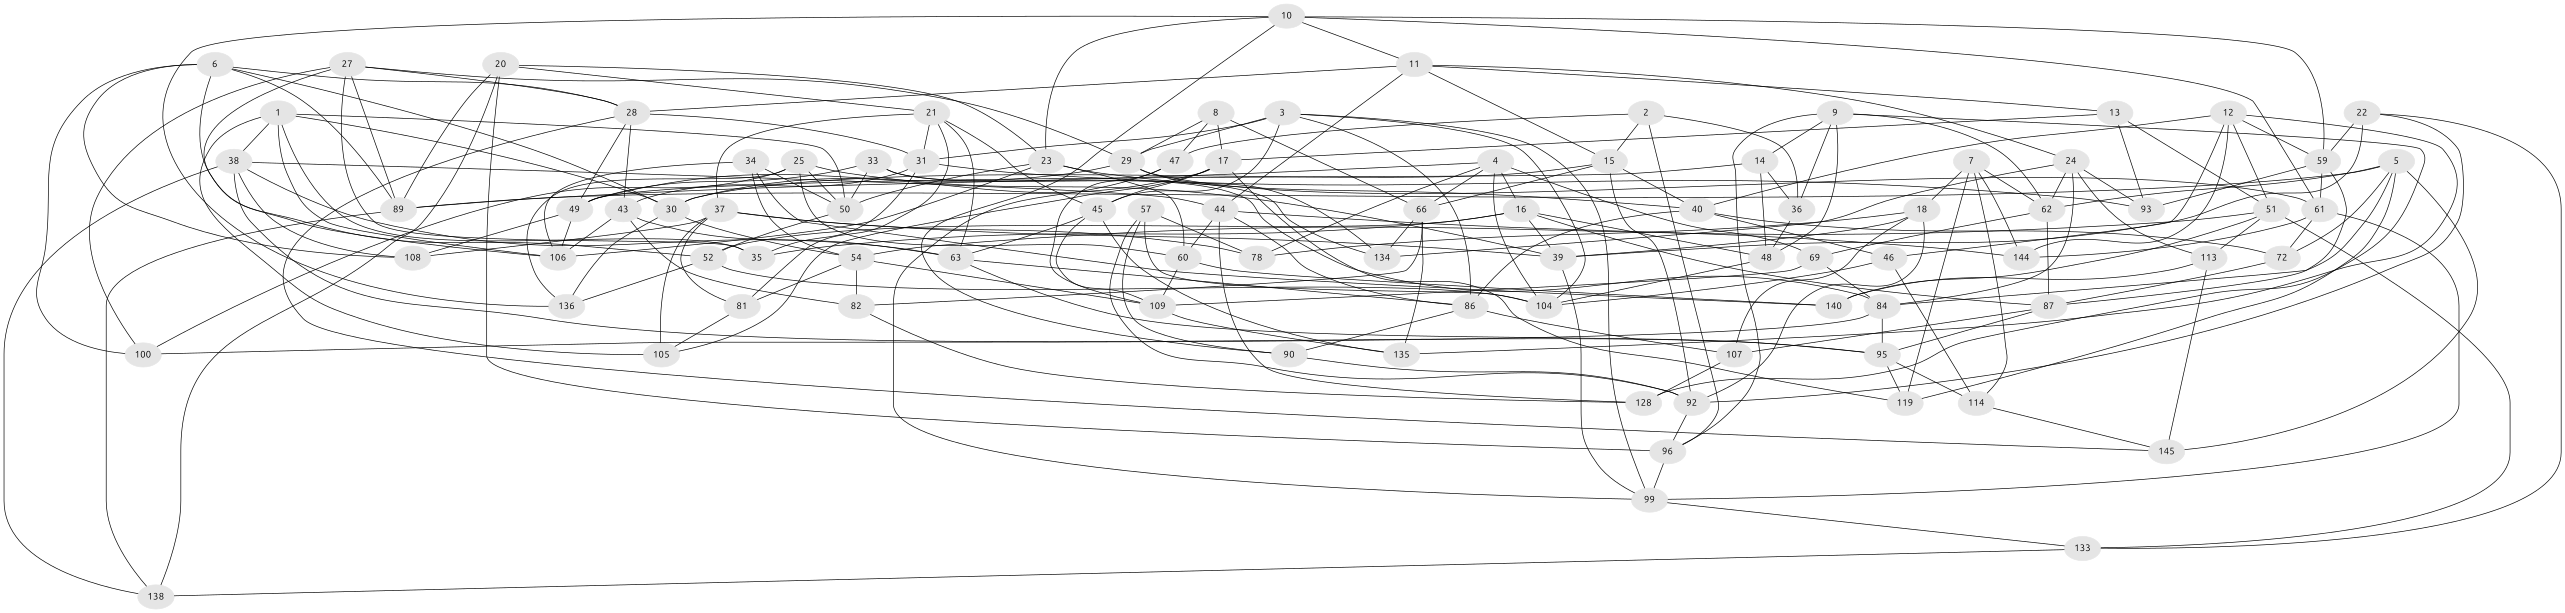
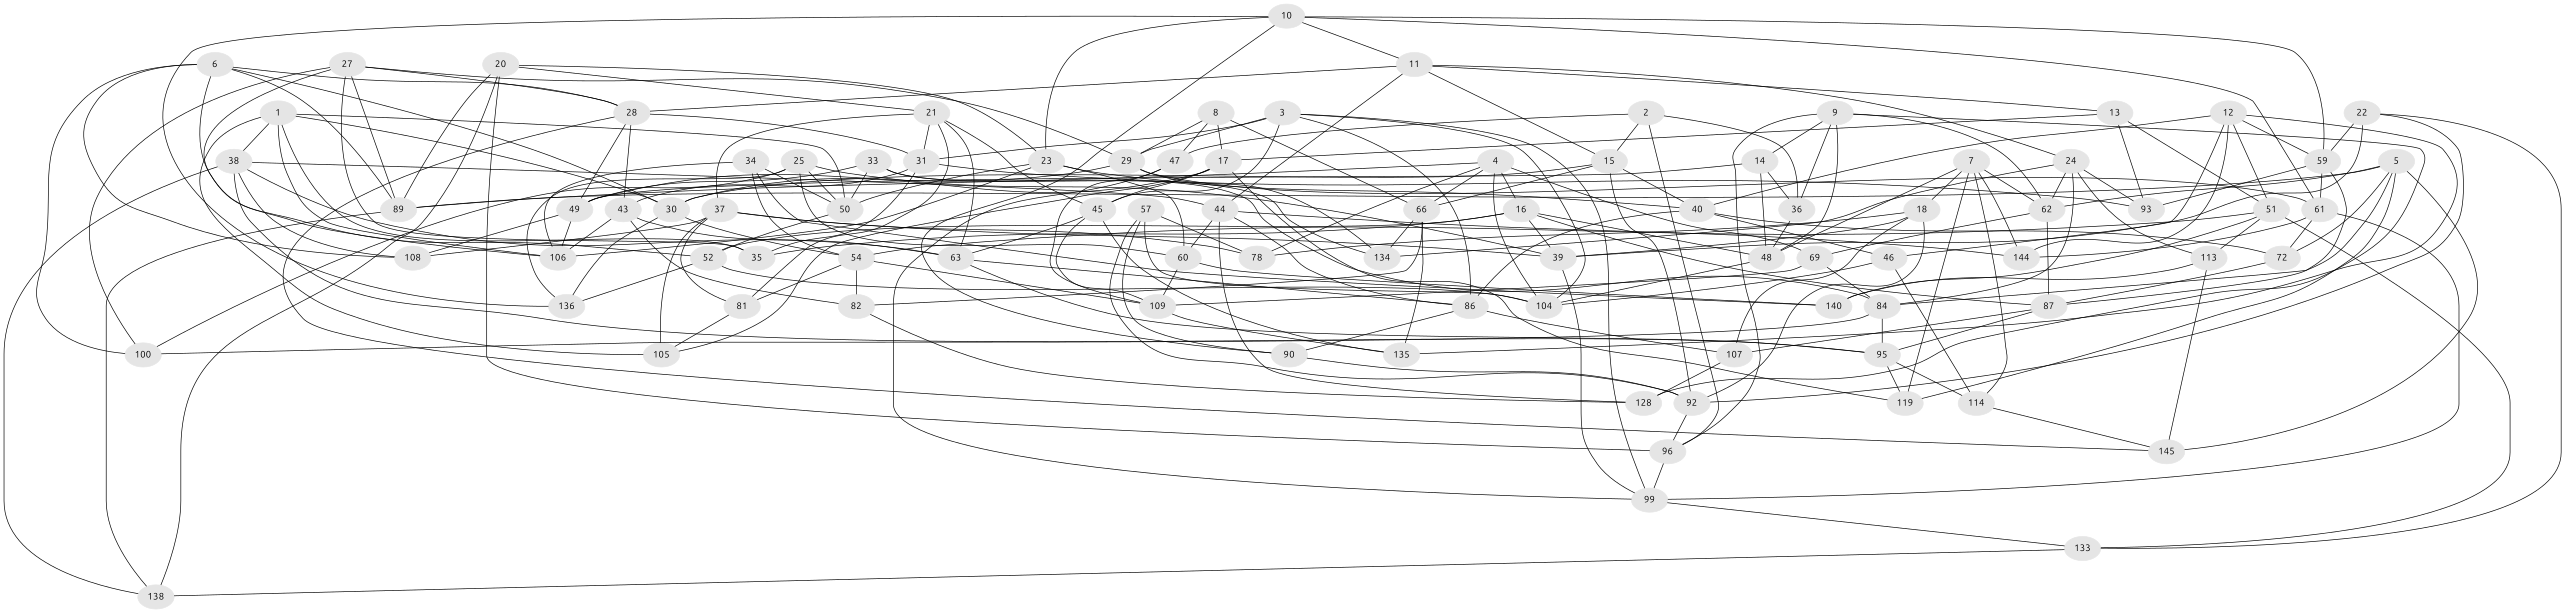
  graph {
    fontname=Ubuntu
    node [color=gray90 fontname=Ubuntu style=filled]
    edge [fontname=Ubuntu]
    1 [super="+124"]
    30 [super="+67"]
    35
    38 [super="+70"]
    50 [super="+110"]
    105
    106 [super="+117"]
    136
    54 [super="+79"]
    108
    44 [super="+56"]
    138
    63 [super="+111"]
    95 [super="+103"]
    52 [super="+64"]
    15 [super="+80"]
    66 [super="+127"]
    40 [super="+94"]
    92 [super="+121"]
    2
    36
    47
    96 [super="+101"]
    48 [super="+53"]
    99 [super="+132"]
    109 [super="+118"]
    3 [super="+77"]
    29 [super="+120"]
    31 [super="+75"]
    45 [super="+141"]
    86 [super="+130"]
    104 [super="+143"]
    61 [super="+65"]
    49 [super="+115"]
    134
    93
    43 [super="+123"]
    135
    90
    107
    133
    4 [super="+116"]
    16 [super="+125"]
    69
    78
    89 [super="+137"]
    39 [super="+112"]
    87 [super="+102"]
    82
    84 [super="+139"]
    5 [super="+129"]
    62 [super="+122"]
    72
    119
    145
    100
    6 [super="+58"]
    28 [super="+131"]
    7 [super="+126"]
    18 [super="+19"]
    114
    144
    17 [super="+68"]
    8
    9 [super="+71"]
    14
    128
    10 [super="+26"]
    11 [super="+97"]
    23 [super="+73"]
    59 [super="+98"]
    13 [super="+41"]
    24 [super="+74"]
    60 [super="+91"]
    51 [super="+142"]
    113
    12 [super="+42"]
    46
    140
    20 [super="+85"]
    21 [super="+32"]
    37 [super="+83"]
    81
    22
    25 [super="+76"]
    27 [super="+55"]
    33
    34
    57
    1 -- 30
    1 -- 35
    1 -- 38
    1 -- 50
    1 -- 105
    1 -- 106
    30 -- 136
    30 -- 54
    38 -- 108
    38 -- 44
    38 -- 138
    38 -- 63
    38 -- 95
    50 -- 52
    54 -- 109
    54 -- 82
    54 -- 81
    44 -- 86
    44 -- 144
    44 -- 128
    44 -- 60
    63 -- 95
    63 -- 86
    95 -- 119
    95 -- 114
    52 -- 136
    52 -- 104
    15 -- 30
    15 -- 66
    15 -- 40
    15 -- 92
    66 -- 134
    66 -- 135
    66 -- 82
    40 -- 86
    40 -- 72
    40 -- 46
    92 -- 96
    2 -- 15
    2 -- 36
    2 -- 47
    2 -- 96
    36 -- 48
    47 -- 99
    47 -- 109
    96 -- 99
    48 -- 104
    99 -- 133
    109 -- 135
    3 -- 99
    3 -- 29
    3 -- 31
    3 -- 45
    3 -- 86
    3 -- 104
    29 -- 61
    29 -- 49
    29 -- 134
    31 -- 35
    31 -- 93
    31 -- 43
    45 -- 63
    45 -- 109
    45 -- 135
    86 -- 90
    86 -- 107
    61 -- 99
    61 -- 72
    61 -- 144
    49 -- 106
    49 -- 108
    43 -- 106
    43 -- 63
    43 -- 82
    90 -- 92
    107 -- 128
    133 -- 138
    4 -- 66
    4 -- 104
    4 -- 16
    4 -- 69
    4 -- 78
    4 -- 89
    16 -- 35
    16 -- 52
    16 -- 48
    16 -- 39
    16 -- 87
    69 -- 109
    69 -- 84
    89 -- 138
    39 -- 99
    87 -- 95
    87 -- 107
    82 -- 128
    84 -- 95
    84 -- 100
    5 -- 89
    5 -- 84
    5 -- 62
    5 -- 72
    5 -- 119
    5 -- 145
    62 -- 69
    62 -- 87
    72 -- 87
    6 -- 30
    6 -- 108
    6 -- 52
    6 -- 89
    6 -- 100
    6 -- 28
    28 -- 31
    28 -- 49
    28 -- 43
    28 -- 145
+   7 -- 48
    7 -- 62
    7 -- 119
    7 -- 18
    7 -- 114
    7 -- 144
    18 -- 92
    18 -- 107
    18 -- 78
    18 -- 39
    114 -- 145
    17 -- 30
    17 -- 105
    17 -- 45
    17 -- 119
    8 -- 66
    8 -- 47
    8 -- 29
    8 -- 17
    9 -- 36
    9 -- 96
    9 -- 48
    9 -- 62
    9 -- 14
    9 -- 128
    14 -- 36
    14 -- 48
    14 -- 49
    10 -- 136
    10 -- 61
    10 -- 90
    10 -- 11
    10 -- 23
    10 -- 59
    11 -- 44
    11 -- 15
    11 -- 28
    11 -- 13
    11 -- 24
    23 -- 50
    23 -- 106
    23 -- 40
    23 -- 60
    59 -- 61
    59 -- 93
    59 -- 87
    13 -- 93
    13 -- 17
    13 -- 51
    24 -- 134
    24 -- 93
    24 -- 84
    24 -- 62
    24 -- 113
    60 -- 109
    60 -- 140
    51 -- 54
    51 -- 133
    51 -- 113
    51 -- 140
    113 -- 145
    113 -- 140
    12 -- 40
    12 -- 135
    12 -- 144
    12 -- 59
    12 -- 51
    12 -- 46
    46 -- 104
    46 -- 114
    20 -- 138
    20 -- 96 [weight=2]
    20 -- 89
    20 -- 23
    20 -- 21
    21 -- 63
    21 -- 31
    21 -- 45
    21 -- 37
    21 -- 81
    37 -- 105
    37 -- 108
    37 -- 78
    37 -- 39
    37 -- 81
    81 -- 105
    22 -- 92
    22 -- 133
    22 -- 39
    22 -- 59
    25 -- 50
    25 -- 136
    25 -- 39
    25 -- 100
    25 -- 60 [weight=2]
    27 -- 35
    27 -- 106
    27 -- 29
    27 -- 89
    27 -- 100
    27 -- 28
    33 -- 50
    33 -- 49
    33 -- 134
    33 -- 84
    34 -- 50
    34 -- 106
    34 -- 54
    34 -- 140
    57 -- 92
    57 -- 104
    57 -- 90
    57 -- 78
  }
